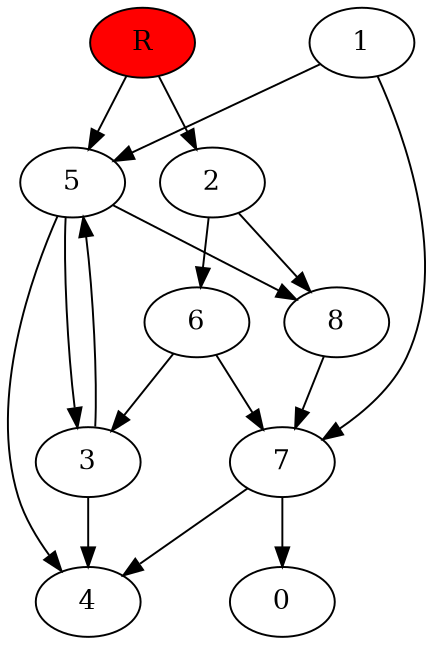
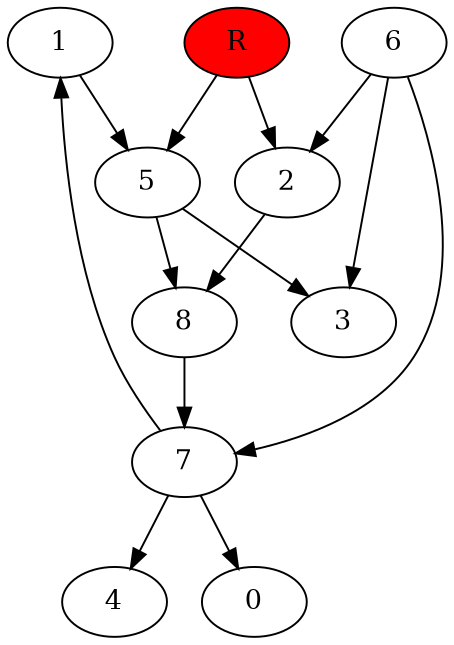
  digraph {
    1
    5
    2
    8
    3
    4
    7
    6
    n9 [label=0]
    R [fillcolor="#ff0000" style=filled]
    1 -> 5
    5 -> 8
    5 -> 3
-   5 -> 4
    2 -> 8
    8 -> 7
-   3 -> 5
-   3 -> 4
-   1 -> 7
+   7 -> 1
    7 -> 4
    7 -> n9
-   2 -> 6
+   6 -> 2
    6 -> 3
    6 -> 7
    R -> 5
    R -> 2
  }
